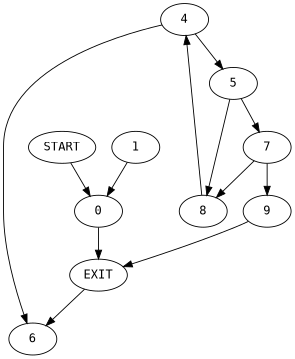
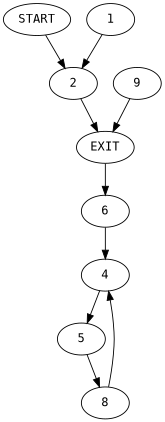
  digraph {
    fontname="DejaVu Sans Mono"
    node [fontname="DejaVu Sans Mono"]
    edge [fontname="DejaVu Sans Mono"]
    n1 [label=START]
-   2 [label=0]
+   2
    1
    n4 [label=EXIT]
    6
    4
    5
-   7
    8
    9
    n1 -> 2
    2 -> n4
    1 -> 2
    n4 -> 6
-   4 -> 6
+   6 -> 4
    4 -> 5
-   5 -> 7
    5 -> 8
-   7 -> 8
-   7 -> 9
    8 -> 4
    9 -> n4
  }
